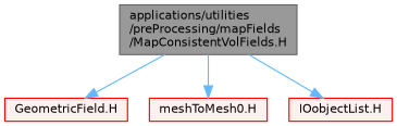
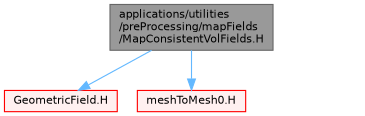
  digraph {
    node [color=red fillcolor="#FFF0F0" fontname=Helvetica fontsize=10 shape=box style=filled]
    edge [color=steelblue1 fontname=Helvetica fontsize=10 labelfontname=Helvetica labelfontsize=10 style=solid]
    n1 [color=gray40 fillcolor=grey60 fontcolor=black height=0.2 label="applications/utilities\l/preProcessing/mapFields\l/MapConsistentVolFields.H" width=0.4]
    n2 [height=0.2 label="GeometricField.H" width=0.4]
    n3 [height=0.2 label="meshToMesh0.H" width=0.4]
-   n4 [height=0.2 label="IOobjectList.H" width=0.4]
    n1 -> n2
    n1 -> n3
-   n1 -> n4
  }
